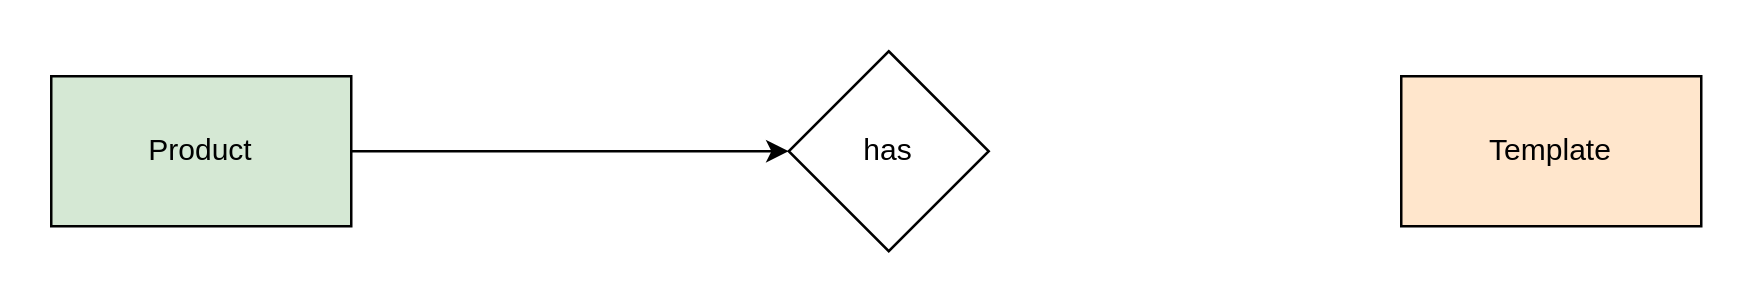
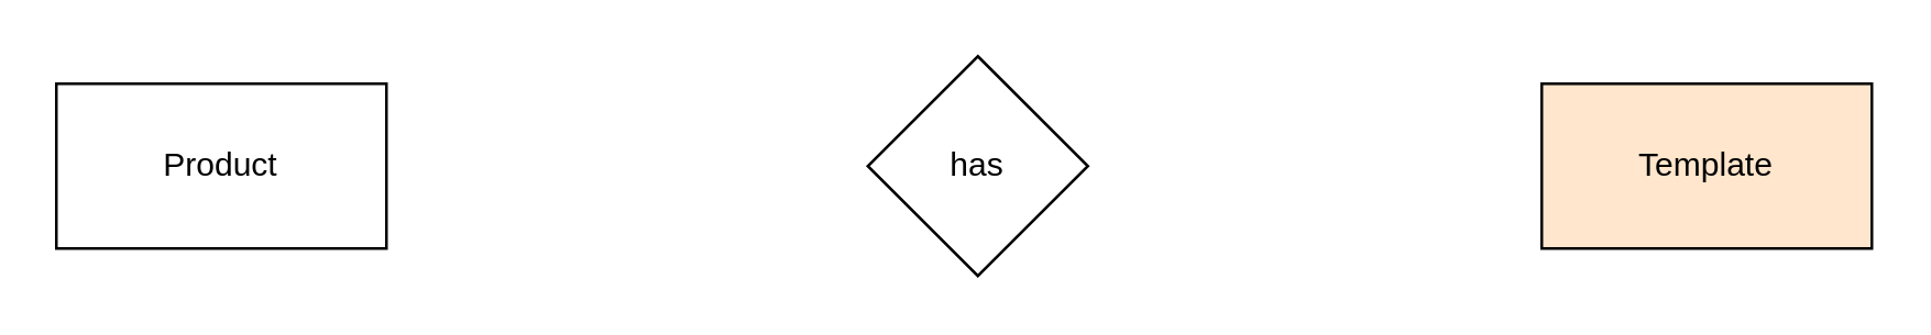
  <mxCell id="0" />
  <mxCell id="1" parent="0" />
- <mxCell id="2" style="edgeStyle=orthogonalEdgeStyle;rounded=0;orthogonalLoop=1;jettySize=auto;html=1;" edge="1" parent="1" source="3" target="5"><mxGeometry relative="1" as="geometry" /></mxCell>
- <mxCell id="3" value="Product" style="rounded=0;whiteSpace=wrap;html=1;fillColor=#d5e8d4;" vertex="1" parent="1"><mxGeometry x="20" y="30" width="120" height="60" as="geometry" /></mxCell>
+ <mxCell id="3" value="Product" style="rounded=0;whiteSpace=wrap;html=1;" vertex="1" parent="1"><mxGeometry x="20" y="30" width="120" height="60" as="geometry" /></mxCell>
  <mxCell id="4" value="Template" style="rounded=0;whiteSpace=wrap;html=1;fillColor=#ffe6cc;" vertex="1" parent="1"><mxGeometry x="560" y="30" width="120" height="60" as="geometry" /></mxCell>
  <mxCell id="5" value="has" style="rhombus;whiteSpace=wrap;html=1;" vertex="1" parent="1"><mxGeometry x="315" y="20" width="80" height="80" as="geometry" /></mxCell>
